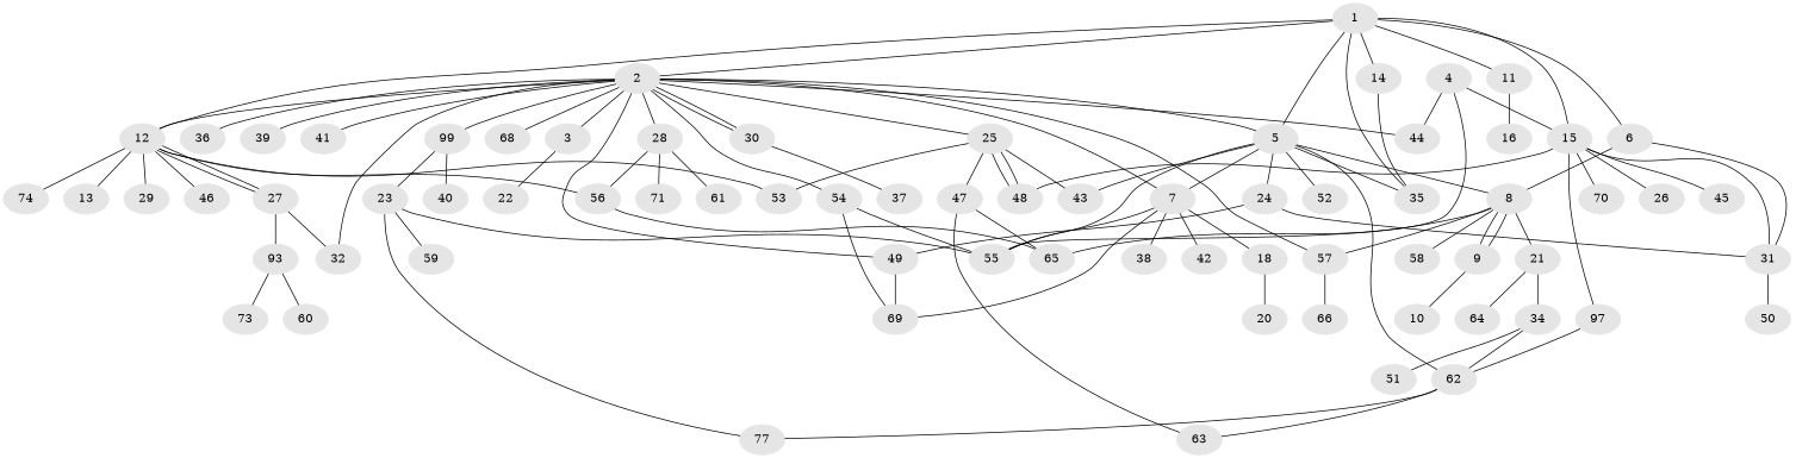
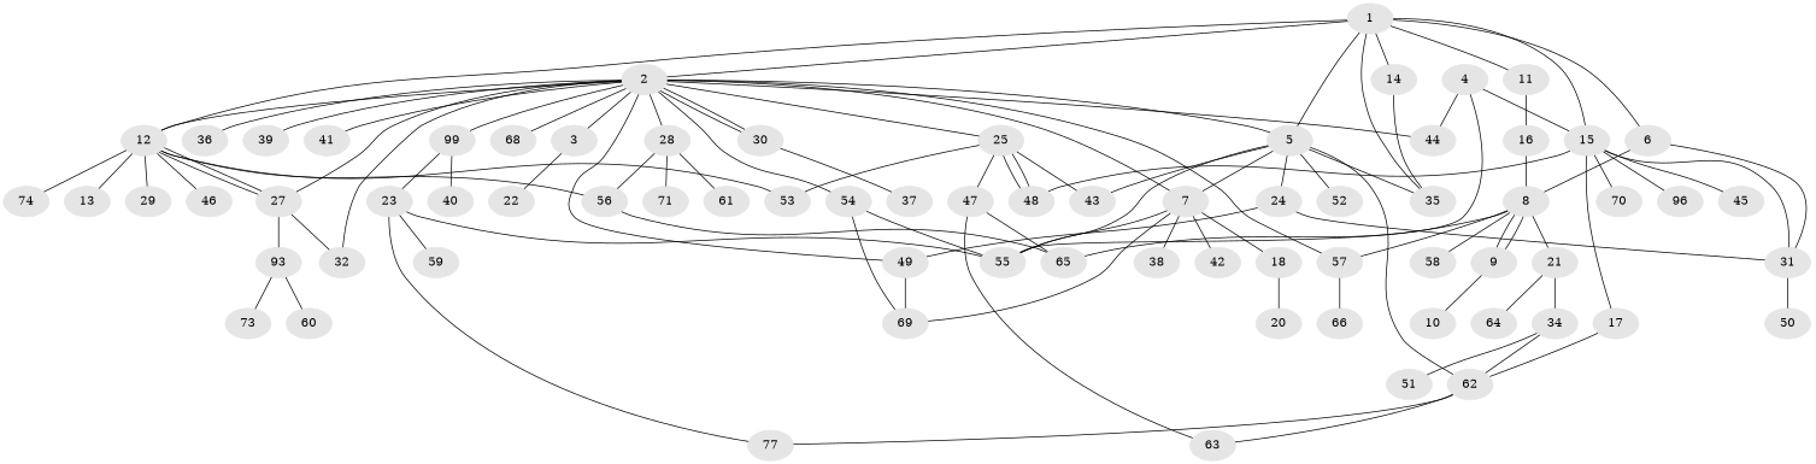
  graph {
    node [color=gray90 style=filled]
    1
    2
    5
    6
    11
    12
    14
    35
    15
    3
    7
    n12 [label=99]
    25
    27
    28
    30
    32
    36
    39
    41
    44
    49
    54
    57
    68
    4
    55
    8
    24
    43
    52
    62
    31
    16
    13
    29
    46
    53
    56
    74
    22
    18
    38
    42
    69
    23
    40
    48
    47
    n50 [label=93]
    61
    71
    37
    66
-   17 [label=97]
-   26
+   17
+   26 [label=96]
    45
    70
    9
    21
    58
    65
    n63 [label=77]
    63
    50
    20
    10
    34
    64
    59
    51
    60
    73
    1 -- 2
    1 -- 5
    1 -- 6
    1 -- 11
    1 -- 12
    1 -- 14
    1 -- 35
    1 -- 15
    2 -- 5
    2 -- 12
    2 -- 3
    2 -- 7
    2 -- n12
    2 -- 25
+   2 -- 27
    2 -- 28
    2 -- 30
    2 -- 30
    2 -- 32
    2 -- 36
    2 -- 39
    2 -- 41
    2 -- 44
    2 -- 49
    2 -- 54
    2 -- 57
    2 -- 68
    5 -- 35
    5 -- 7
    5 -- 55
-   5 -- 8
+   16 -- 8
    5 -- 24
    5 -- 43
    5 -- 52
    5 -- 62
    6 -- 8
    6 -- 31
    11 -- 16
    12 -- 27
    12 -- 27
    12 -- 13
    12 -- 29
    12 -- 46
    12 -- 53
    12 -- 56
    12 -- 74
    14 -- 35
    15 -- 31
    15 -- 48
    15 -- 17
    15 -- 26
    15 -- 45
    15 -- 70
    3 -- 22
    7 -- 55
    7 -- 18
    7 -- 38
    7 -- 42
    7 -- 69
    n12 -- 23
    n12 -- 40
    25 -- 43
    25 -- 53
    25 -- 48
    25 -- 48
    25 -- 47
    27 -- 32
    27 -- n50
    28 -- 56
    28 -- 61
    28 -- 71
    30 -- 37
    49 -- 69
    54 -- 55
    54 -- 69
    57 -- 66
    4 -- 15
    4 -- 44
    4 -- 55
    8 -- 57
    8 -- 9
    8 -- 9
    8 -- 21
    8 -- 58
    8 -- 65
    24 -- 49
    24 -- 31
    62 -- n63
    62 -- 63
    31 -- 50
    56 -- 65
    18 -- 20
    23 -- 55
    23 -- n63
    23 -- 59
    47 -- 65
    47 -- 63
    n50 -- 60
    n50 -- 73
    17 -- 62
    9 -- 10
    21 -- 34
    21 -- 64
    34 -- 62
    34 -- 51
  }
